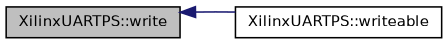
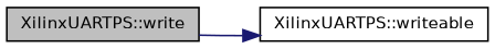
  digraph {
    rankdir=LR
    node [color=black fontname=Helvetica fontsize=10 shape=record style=filled]
    n1 [fillcolor=grey75 fontcolor=black height=0.2 label="XilinxUARTPS::write" width=0.4]
    n2 [fillcolor=white height=0.2 label="XilinxUARTPS::writeable" width=0.4]
-   n2 -> n1 [color=midnightblue fontname=Helvetica fontsize=10 labelfontname=Helvetica labelfontsize=10 style=solid]
+   n1 -> n2 [color=midnightblue fontname=Helvetica fontsize=10 labelfontname=Helvetica labelfontsize=10 style=solid]
  }
